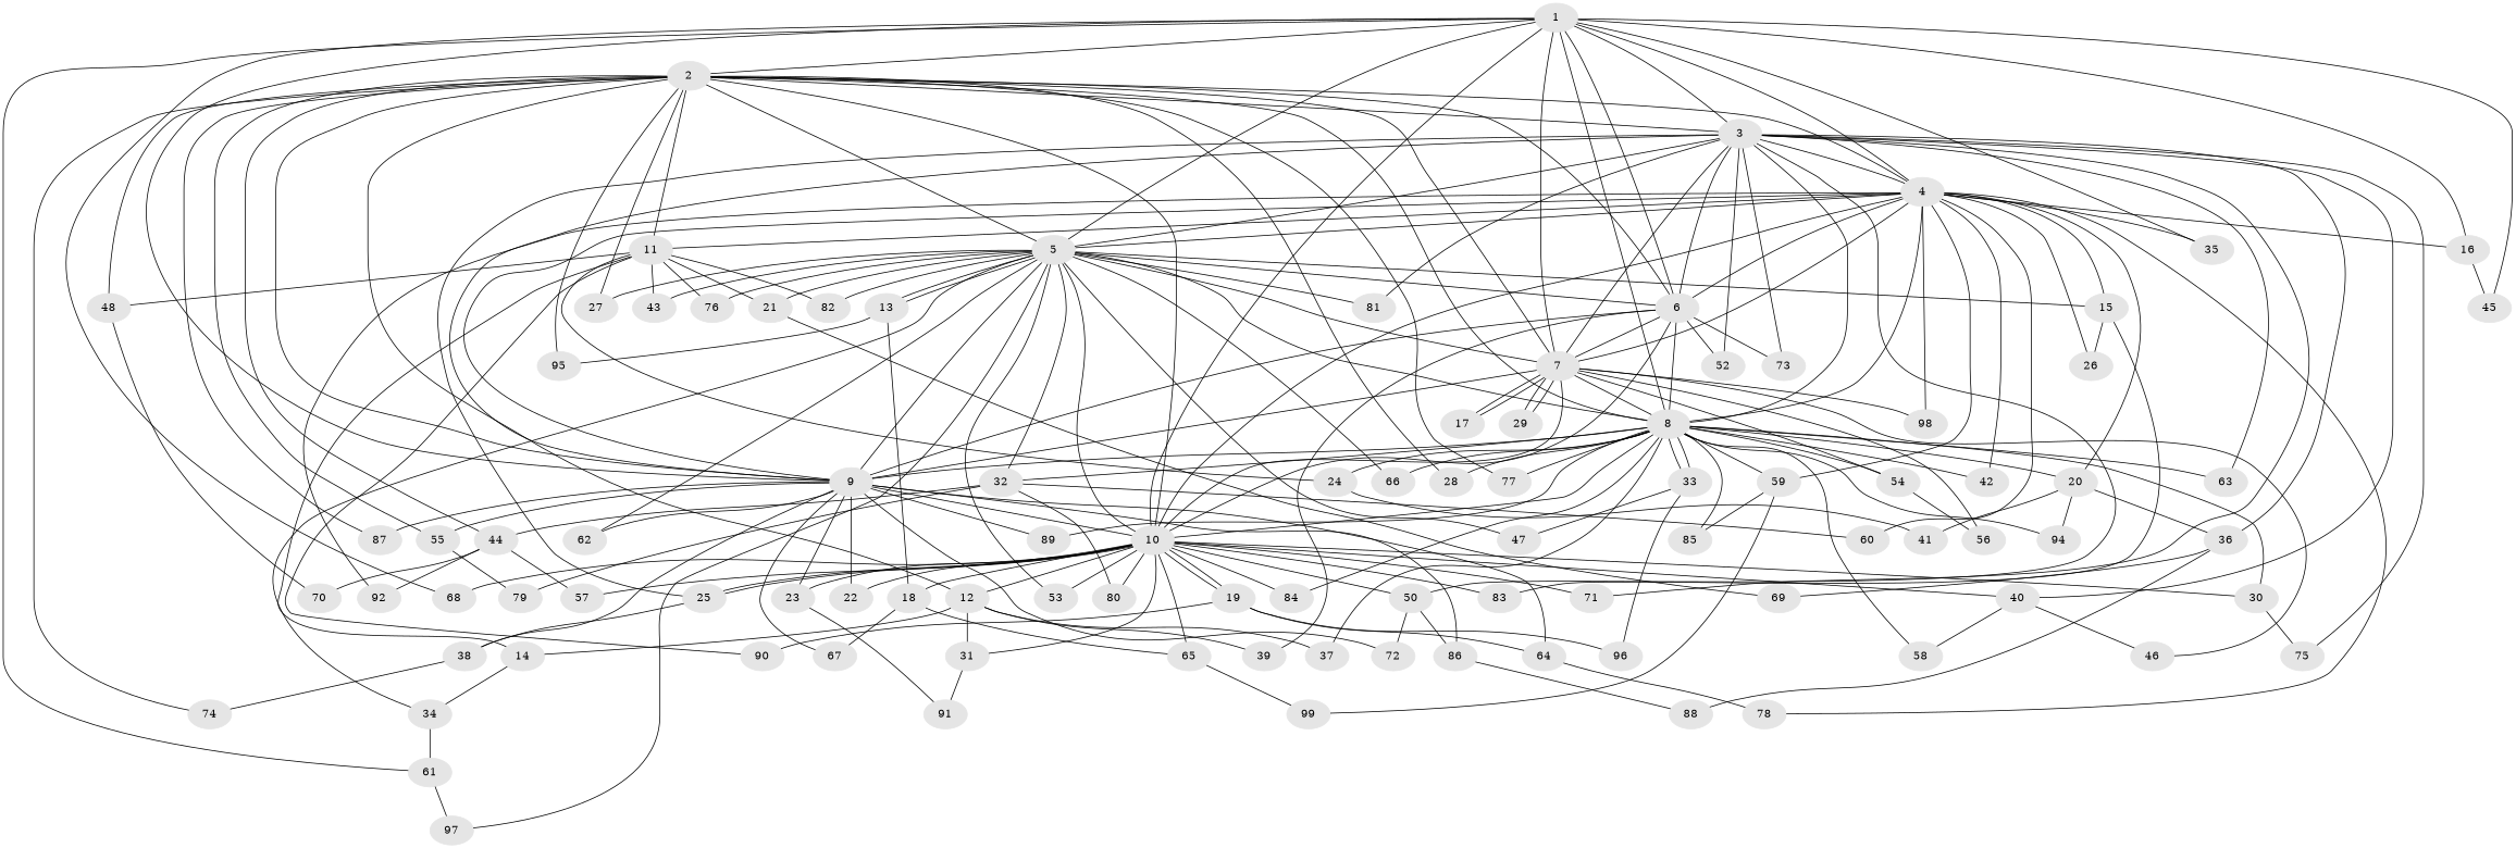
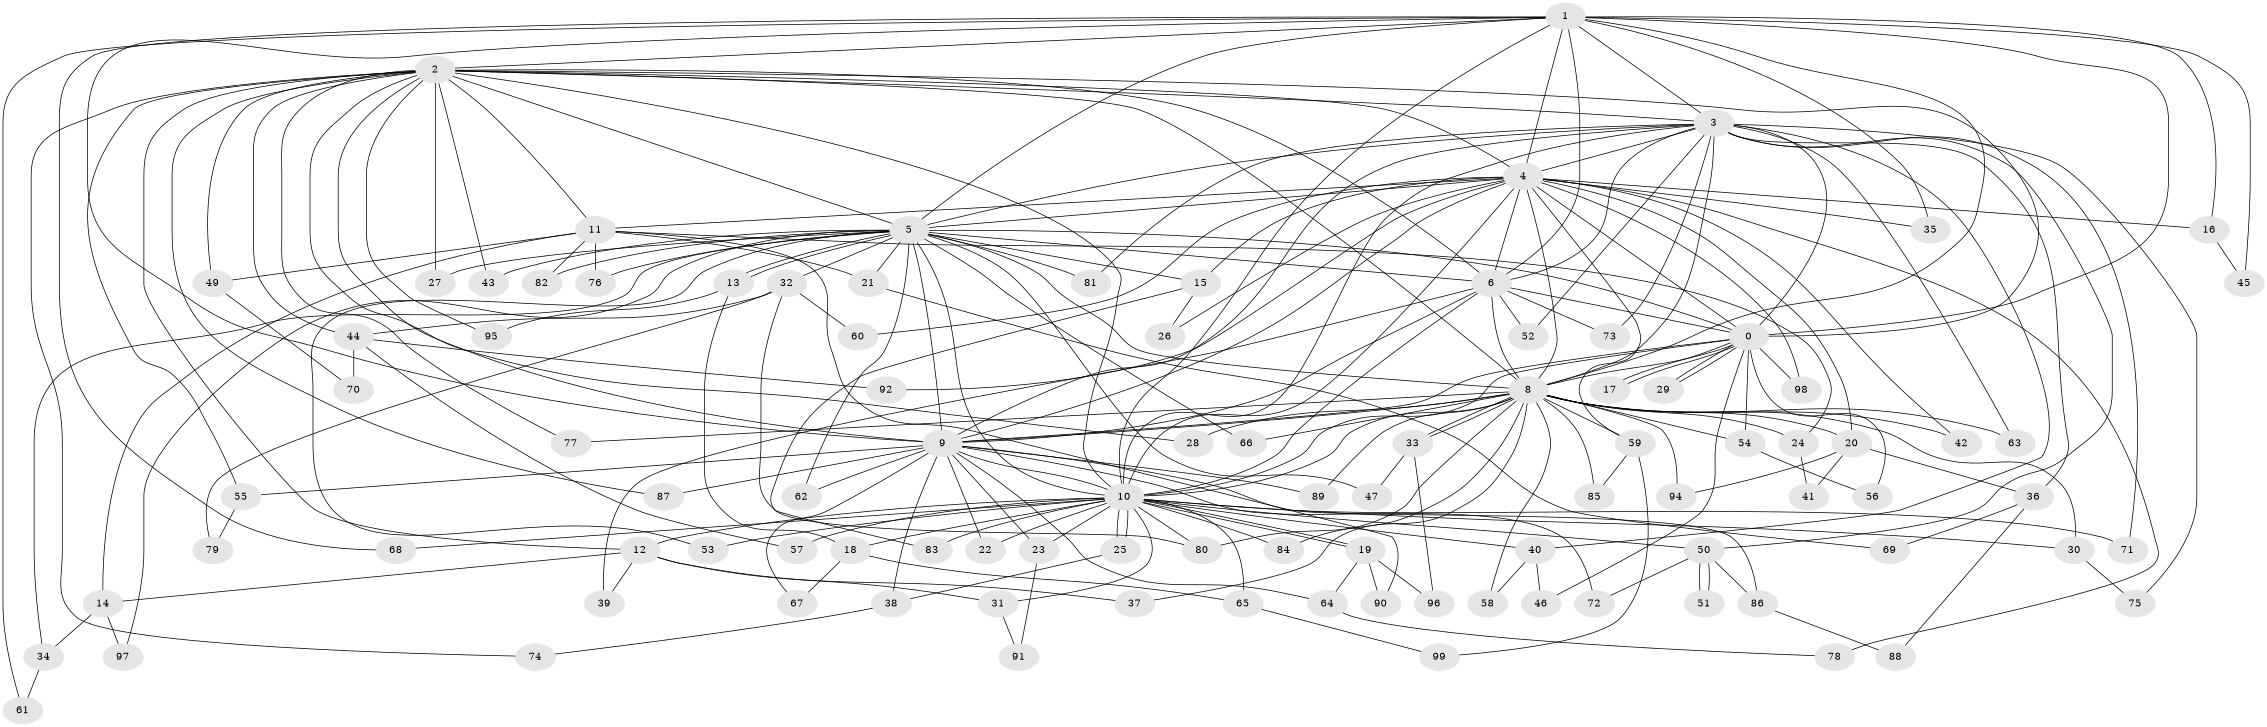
  graph {
    node [color=gray90 style=filled]
    1
    2
    3
    4
    5
    6
-   7
+   7 [label=0]
    8
    9
    10
    16
    35
    45
    61
    68
    11
    12
    27
    28
    43
    44
-   49 [label=48]
+   49
    55
    74
    77
    87
    95
    36
    40
    50
    52
    63
    71
    73
    75
    81
    15
    20
    26
    42
    59
    60
    78
    92
    98
    13
    21
    32
    34
    47
    53
    62
    66
    76
    82
    97
    39
    17
    29
    46
    54
    56
    24
    30
    33
    37
    58
    84
    85
    89
    94
    22
    23
    38
    64
    67
    72
    86
    18
    19
    25
    31
    57
    65
    80
    83
    14
    90
    70
    79
    69
    88
+   51
    41
    n95 [label=99]
    96
    91
    1 -- 2
    1 -- 3
    1 -- 4
    1 -- 5
    1 -- 6
    1 -- 7
    1 -- 8
    1 -- 9
    1 -- 10
    1 -- 16
    1 -- 35
    1 -- 45
    1 -- 61
    1 -- 68
    2 -- 3
    2 -- 4
    2 -- 5
    2 -- 6
    2 -- 7
    2 -- 8
    2 -- 9
    2 -- 10
    2 -- 11
    2 -- 12
    2 -- 27
    2 -- 28
-   11 -- 43
+   2 -- 43
    2 -- 44
    2 -- 49
    2 -- 55
    2 -- 74
    2 -- 77
    2 -- 87
    2 -- 95
    3 -- 4
    3 -- 5
    3 -- 6
    3 -- 7
    3 -- 8
    3 -- 9
-   3 -- 25
+   3 -- 10
    3 -- 36
    3 -- 40
    3 -- 50
    3 -- 52
    3 -- 63
    3 -- 71
    3 -- 73
    3 -- 75
    3 -- 81
    4 -- 5
    4 -- 6
    4 -- 7
    4 -- 8
    4 -- 9
    4 -- 10
    4 -- 16
    4 -- 35
    4 -- 11
    4 -- 15
    4 -- 20
    4 -- 26
    4 -- 42
    4 -- 59
    4 -- 60
    4 -- 78
    4 -- 92
    4 -- 98
    5 -- 6
    5 -- 7
    5 -- 8
    5 -- 9
    5 -- 10
    5 -- 27
    5 -- 43
    5 -- 81
    5 -- 15
    5 -- 13
    5 -- 13
    5 -- 21
    5 -- 32
    5 -- 34
    5 -- 47
    5 -- 53
    5 -- 62
    5 -- 66
    5 -- 76
    5 -- 82
    5 -- 97
    6 -- 7
    6 -- 8
    6 -- 9
    6 -- 10
    6 -- 52
    6 -- 73
    6 -- 39
    7 -- 8
    7 -- 9
    7 -- 10
    7 -- 98
    7 -- 17
    7 -- 17
    7 -- 29
    7 -- 29
    7 -- 46
    7 -- 54
    7 -- 56
    8 -- 9
    8 -- 10
    8 -- 28
    8 -- 77
    8 -- 63
    8 -- 20
    8 -- 42
    8 -- 59
-   8 -- 32
+   8 -- 80
    8 -- 66
    8 -- 54
    8 -- 24
    8 -- 30
    8 -- 33
    8 -- 33
    8 -- 37
    8 -- 58
    8 -- 84
    8 -- 85
    8 -- 89
    8 -- 94
    9 -- 10
    9 -- 55
    9 -- 87
    9 -- 62
    9 -- 89
    9 -- 22
    9 -- 23
    9 -- 38
    9 -- 64
    9 -- 67
    9 -- 72
    9 -- 86
    10 -- 68
    10 -- 12
    10 -- 40
    10 -- 50
    10 -- 71
    10 -- 53
    10 -- 30
    10 -- 84
    10 -- 22
    10 -- 23
    10 -- 18
    10 -- 19
    10 -- 19
    10 -- 25
    10 -- 25
    10 -- 31
    10 -- 57
    10 -- 65
    10 -- 80
    10 -- 83
    16 -- 45
-   61 -- 97
+   14 -- 97
    11 -- 49
    11 -- 21
    11 -- 76
    11 -- 82
    11 -- 24
    11 -- 14
    11 -- 90
    12 -- 39
    12 -- 37
    12 -- 31
    12 -- 14
    44 -- 92
    44 -- 57
    44 -- 70
    49 -- 70
    55 -- 79
    36 -- 69
    36 -- 88
    40 -- 46
    40 -- 58
    50 -- 72
    50 -- 86
+   50 -- 51
+   50 -- 51
    15 -- 26
    15 -- 83
    20 -- 36
    20 -- 94
    20 -- 41
    59 -- 85
    59 -- n95
    13 -- 95
    13 -- 18
    21 -- 69
    32 -- 44
    32 -- 60
    32 -- 80
    32 -- 79
    34 -- 61
    54 -- 56
    24 -- 41
    30 -- 75
    33 -- 47
    33 -- 96
    23 -- 91
    38 -- 74
    64 -- 78
    86 -- 88
    18 -- 67
    18 -- 65
    19 -- 64
    19 -- 90
    19 -- 96
    25 -- 38
    31 -- 91
    65 -- n95
    14 -- 34
  }
